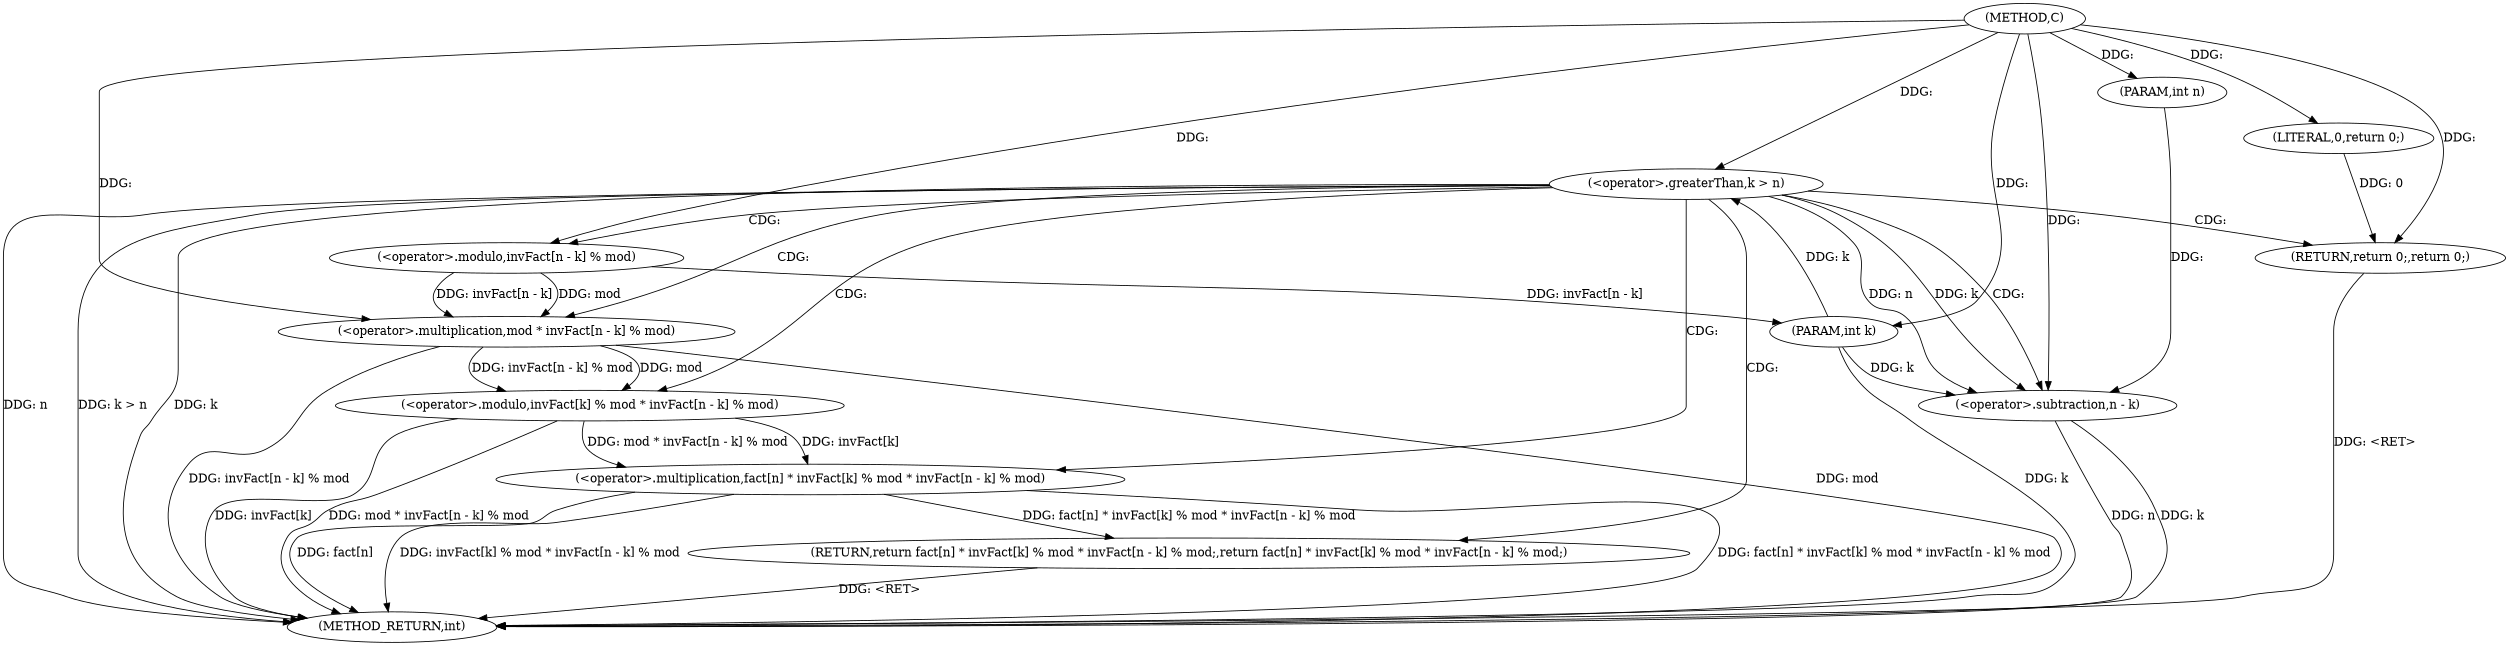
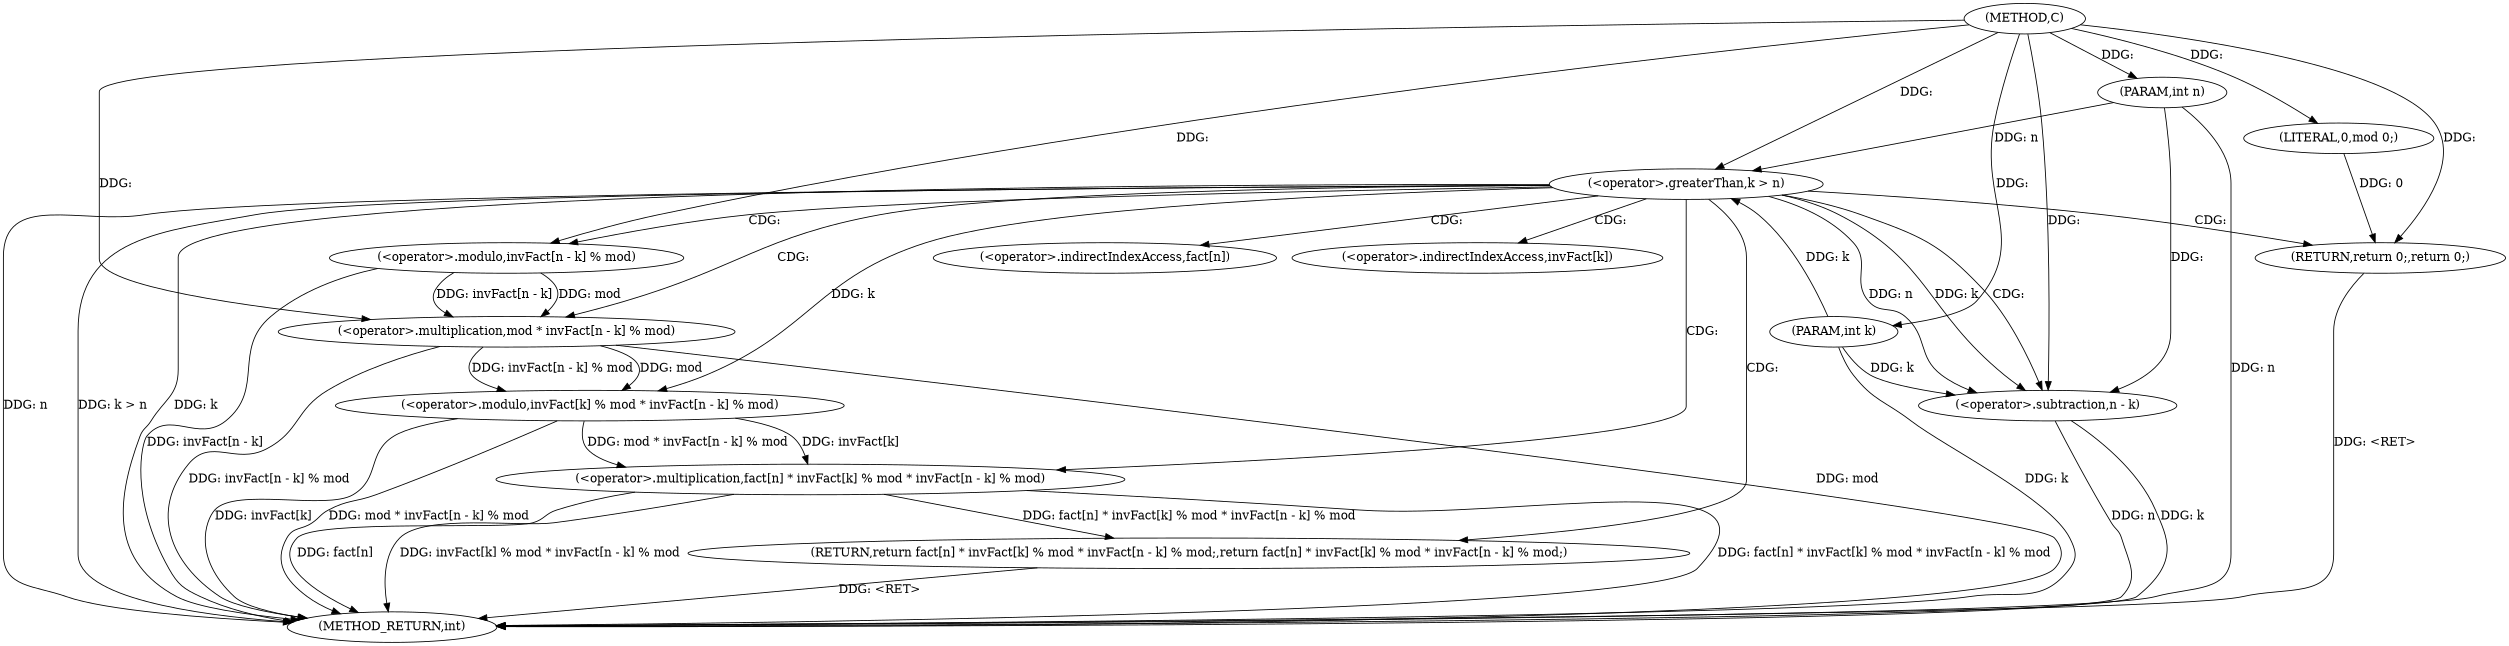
  digraph {
    n1 [label="(METHOD,C)"]
    n2 [label="(PARAM,int n)"]
    n3 [label="(PARAM,int k)"]
    n4 [label="(<operator>.greaterThan,k > n)"]
    n5 [label="(RETURN,return 0;,return 0;)"]
-   n6 [label="(LITERAL,0,return 0;)"]
+   n6 [label="(LITERAL,0,mod 0;)"]
    n7 [label="(<operator>.multiplication,mod * invFact[n - k] % mod)"]
    n8 [label="(<operator>.modulo,invFact[n - k] % mod)"]
    n9 [label="(<operator>.subtraction,n - k)"]
    n10 [label="(METHOD_RETURN,int)"]
    n11 [label="(RETURN,return fact[n] * invFact[k] % mod * invFact[n - k] % mod;,return fact[n] * invFact[k] % mod * invFact[n - k] % mod;)"]
    n12 [label="(<operator>.multiplication,fact[n] * invFact[k] % mod * invFact[n - k] % mod)"]
    n13 [label="(<operator>.modulo,invFact[k] % mod * invFact[n - k] % mod)"]
+   n14 [label="(<operator>.indirectIndexAccess,fact[n])"]
+   n15 [label="(<operator>.indirectIndexAccess,invFact[k])"]
    n1 -> n2 [label="DDG: "]
    n1 -> n3 [label="DDG: "]
    n1 -> n4 [label="DDG: "]
    n1 -> n5 [label="DDG: "]
    n1 -> n6 [label="DDG: "]
    n1 -> n7 [label="DDG: "]
    n1 -> n8 [label="DDG: "]
    n1 -> n9 [label="DDG: "]
+   n2 -> n4 [label="DDG: n"]
    n2 -> n9 [label="DDG: "]
+   n2 -> n10 [label="DDG: n"]
    n3 -> n4 [label="DDG: k"]
    n3 -> n9 [label="DDG: k"]
    n3 -> n10 [label="DDG: k"]
    n4 -> n5 [label="CDG: "]
    n4 -> n7 [label="CDG: "]
    n4 -> n8 [label="CDG: "]
    n4 -> n9 [label="DDG: n"]
    n4 -> n9 [label="DDG: k"]
    n4 -> n9 [label="CDG: "]
    n4 -> n10 [label="DDG: k"]
    n4 -> n10 [label="DDG: n"]
    n4 -> n10 [label="DDG: k > n"]
    n4 -> n11 [label="CDG: "]
    n4 -> n12 [label="CDG: "]
-   n4 -> n13 [label="CDG: "]
+   n4 -> n13 [label="DDG: k"]
+   n4 -> n14 [label="CDG: "]
+   n4 -> n15 [label="CDG: "]
    n5 -> n10 [label="DDG: <RET>"]
    n6 -> n5 [label="DDG: 0"]
    n7 -> n10 [label="DDG: mod"]
    n7 -> n10 [label="DDG: invFact[n - k] % mod"]
    n7 -> n13 [label="DDG: mod"]
    n7 -> n13 [label="DDG: invFact[n - k] % mod"]
    n8 -> n7 [label="DDG: mod"]
    n8 -> n7 [label="DDG: invFact[n - k]"]
-   n8 -> n3 [label="DDG: invFact[n - k]"]
+   n8 -> n10 [label="DDG: invFact[n - k]"]
    n9 -> n10 [label="DDG: n"]
    n9 -> n10 [label="DDG: k"]
    n11 -> n10 [label="DDG: <RET>"]
    n12 -> n10 [label="DDG: fact[n]"]
    n12 -> n10 [label="DDG: invFact[k] % mod * invFact[n - k] % mod"]
    n12 -> n10 [label="DDG: fact[n] * invFact[k] % mod * invFact[n - k] % mod"]
    n12 -> n11 [label="DDG: fact[n] * invFact[k] % mod * invFact[n - k] % mod"]
    n13 -> n10 [label="DDG: invFact[k]"]
    n13 -> n10 [label="DDG: mod * invFact[n - k] % mod"]
    n13 -> n12 [label="DDG: invFact[k]"]
    n13 -> n12 [label="DDG: mod * invFact[n - k] % mod"]
  }
